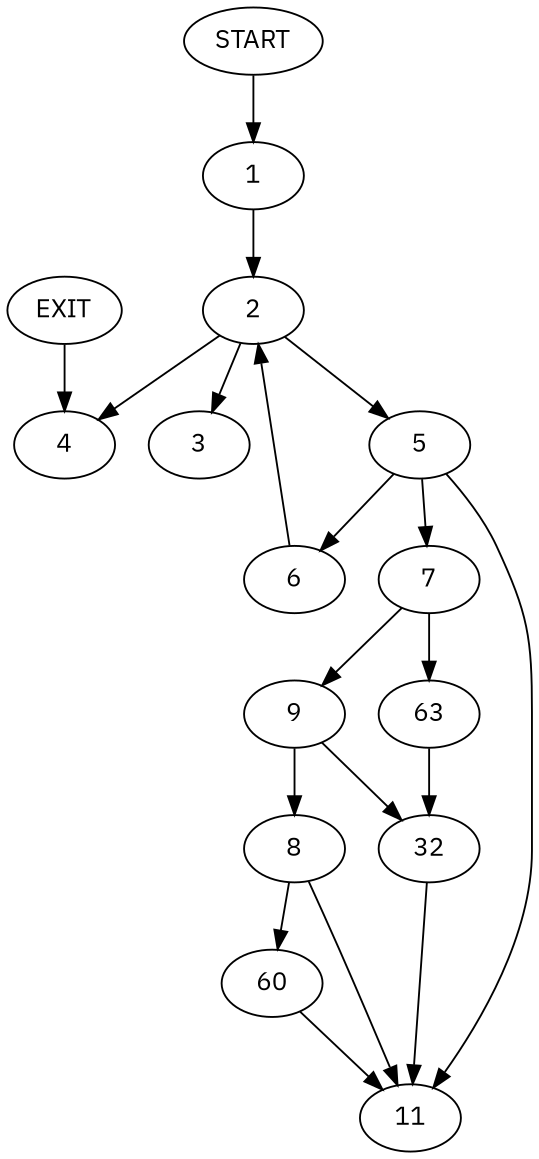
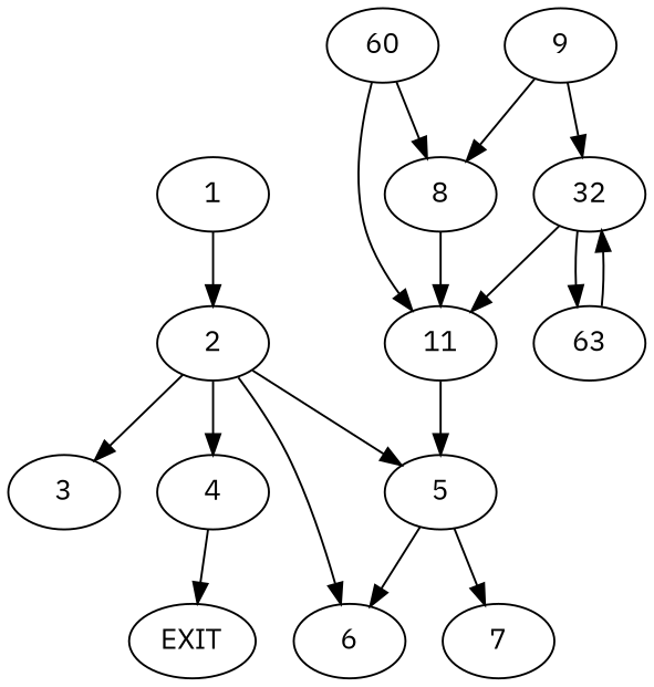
  digraph {
    fontname="IBM Plex Sans"
    node [fontname="IBM Plex Sans"]
    edge [fontname="IBM Plex Sans"]
-   n1 [label=START]
    1
    2
    n4 [label=EXIT]
    3
    4
    5
    6
    7
    9
    n11 [label=60]
    8
    11
    n14 [label=32]
    n15 [label=63]
-   n1 -> 1
    1 -> 2
    2 -> 3
    2 -> 4
    2 -> 5
-   n4 -> 4
+   4 -> n4
    5 -> 6
    5 -> 7
-   6 -> 2
-   7 -> 9
+   2 -> 6
    9 -> 8
    9 -> n14
    n11 -> 11
-   8 -> n11
+   n11 -> 8
    8 -> 11
-   5 -> 11
+   11 -> 5
    n14 -> 11
-   7 -> n15
+   n14 -> n15
    n15 -> n14
  }
